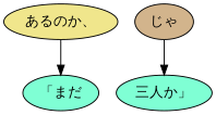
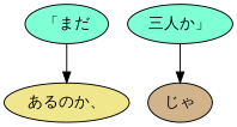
  digraph {
    node [fillcolor=aquamarine style=filled]
    edge [color=black style=solid]
    n1 [label="「まだ"]
    n2 [fillcolor=khaki label="あるのか、"]
    n3 [label="三人か」"]
    n4 [fillcolor=tan label="じゃ"]
-   n2 -> n1
-   n4 -> n3
+   n1 -> n2
+   n3 -> n4
  }
